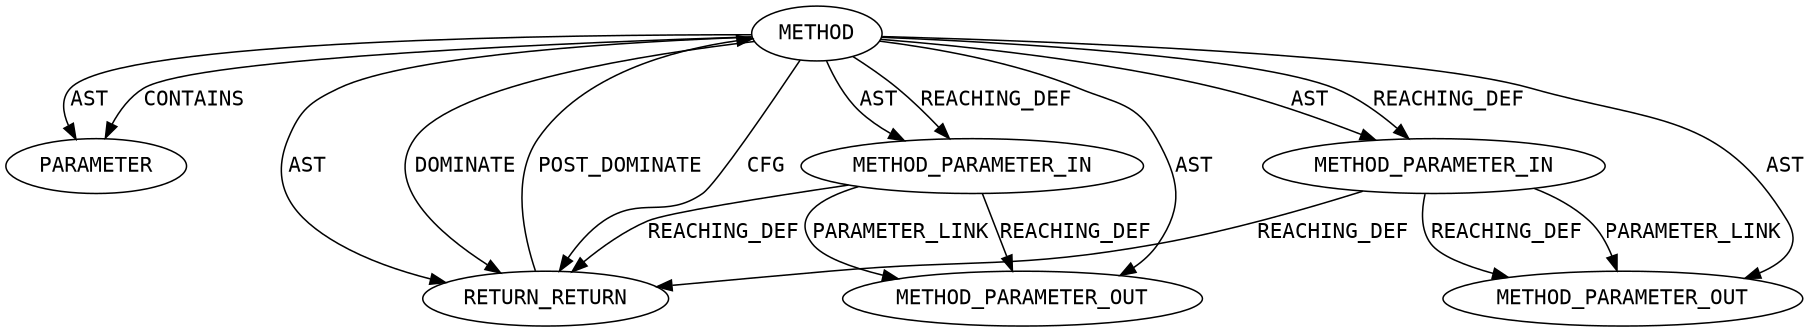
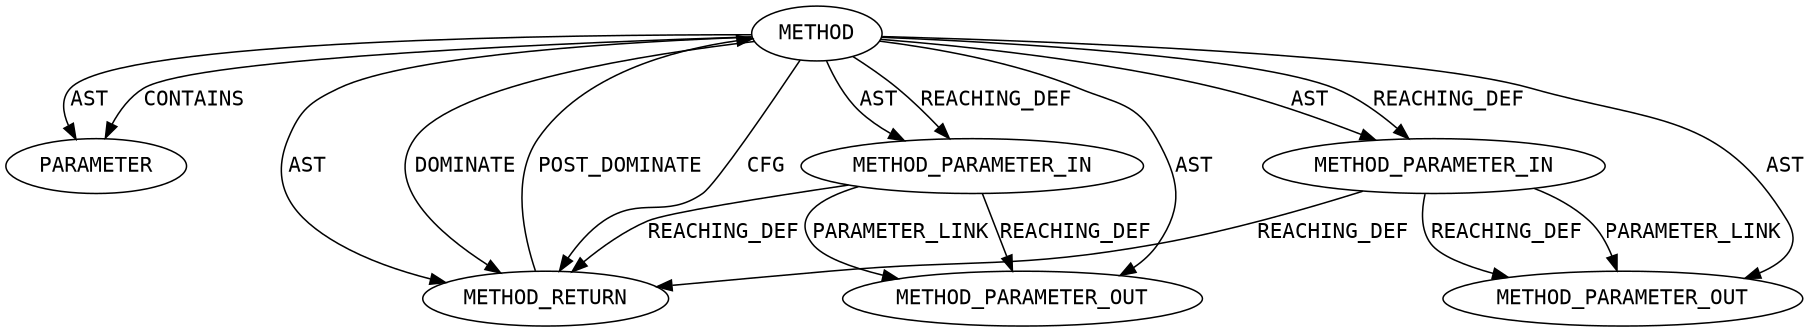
  digraph {
    fontname="DejaVu Sans Mono"
    node [CODE="<empty>" ORDER=1 TYPE_FULL_NAME=ANY fontname="DejaVu Sans Mono" EVALUATION_STRATEGY=BY_VALUE IS_VARIADIC=false]
    edge [fontname="DejaVu Sans Mono"]
    n1 [ARGUMENT_INDEX=1 label=PARAMETER EVALUATION_STRATEGY="" IS_VARIADIC=""]
-   n2 [CODE=RET ORDER=2 label=RETURN_RETURN IS_VARIADIC=""]
+   n2 [CODE=RET ORDER=2 label=METHOD_RETURN IS_VARIADIC=""]
    n3 [AST_PARENT_FULL_NAME="<global>" AST_PARENT_TYPE=NAMESPACE_BLOCK FILENAME="<empty>" FULL_NAME=__skb_unlink IS_EXTERNAL=true NAME=__skb_unlink ORDER=0 label=METHOD TYPE_FULL_NAME="" EVALUATION_STRATEGY="" IS_VARIADIC=""]
    n4 [CODE=p1 INDEX=1 NAME=p1 label=METHOD_PARAMETER_IN]
    n5 [CODE=p1 INDEX=1 NAME=p1 label=METHOD_PARAMETER_OUT]
    n6 [CODE=p2 INDEX=2 NAME=p2 ORDER=2 label=METHOD_PARAMETER_IN]
    n7 [CODE=p2 INDEX=2 NAME=p2 ORDER=2 label=METHOD_PARAMETER_OUT]
    n2 -> n3 [label=POST_DOMINATE]
    n3 -> n1 [label=AST]
    n3 -> n1 [label=CONTAINS]
    n3 -> n2 [label=CFG]
    n3 -> n2 [label=AST]
    n3 -> n2 [label=DOMINATE]
    n3 -> n4 [label=AST]
    n3 -> n4 [label=REACHING_DEF]
    n3 -> n5 [label=AST]
    n3 -> n6 [label=AST]
    n3 -> n6 [label=REACHING_DEF]
    n3 -> n7 [label=AST]
    n4 -> n2 [VARIABLE=p1 label=REACHING_DEF]
    n4 -> n5 [label=PARAMETER_LINK]
    n4 -> n5 [VARIABLE=p1 label=REACHING_DEF]
    n6 -> n2 [VARIABLE=p2 label=REACHING_DEF]
    n6 -> n7 [label=PARAMETER_LINK]
    n6 -> n7 [VARIABLE=p2 label=REACHING_DEF]
  }
